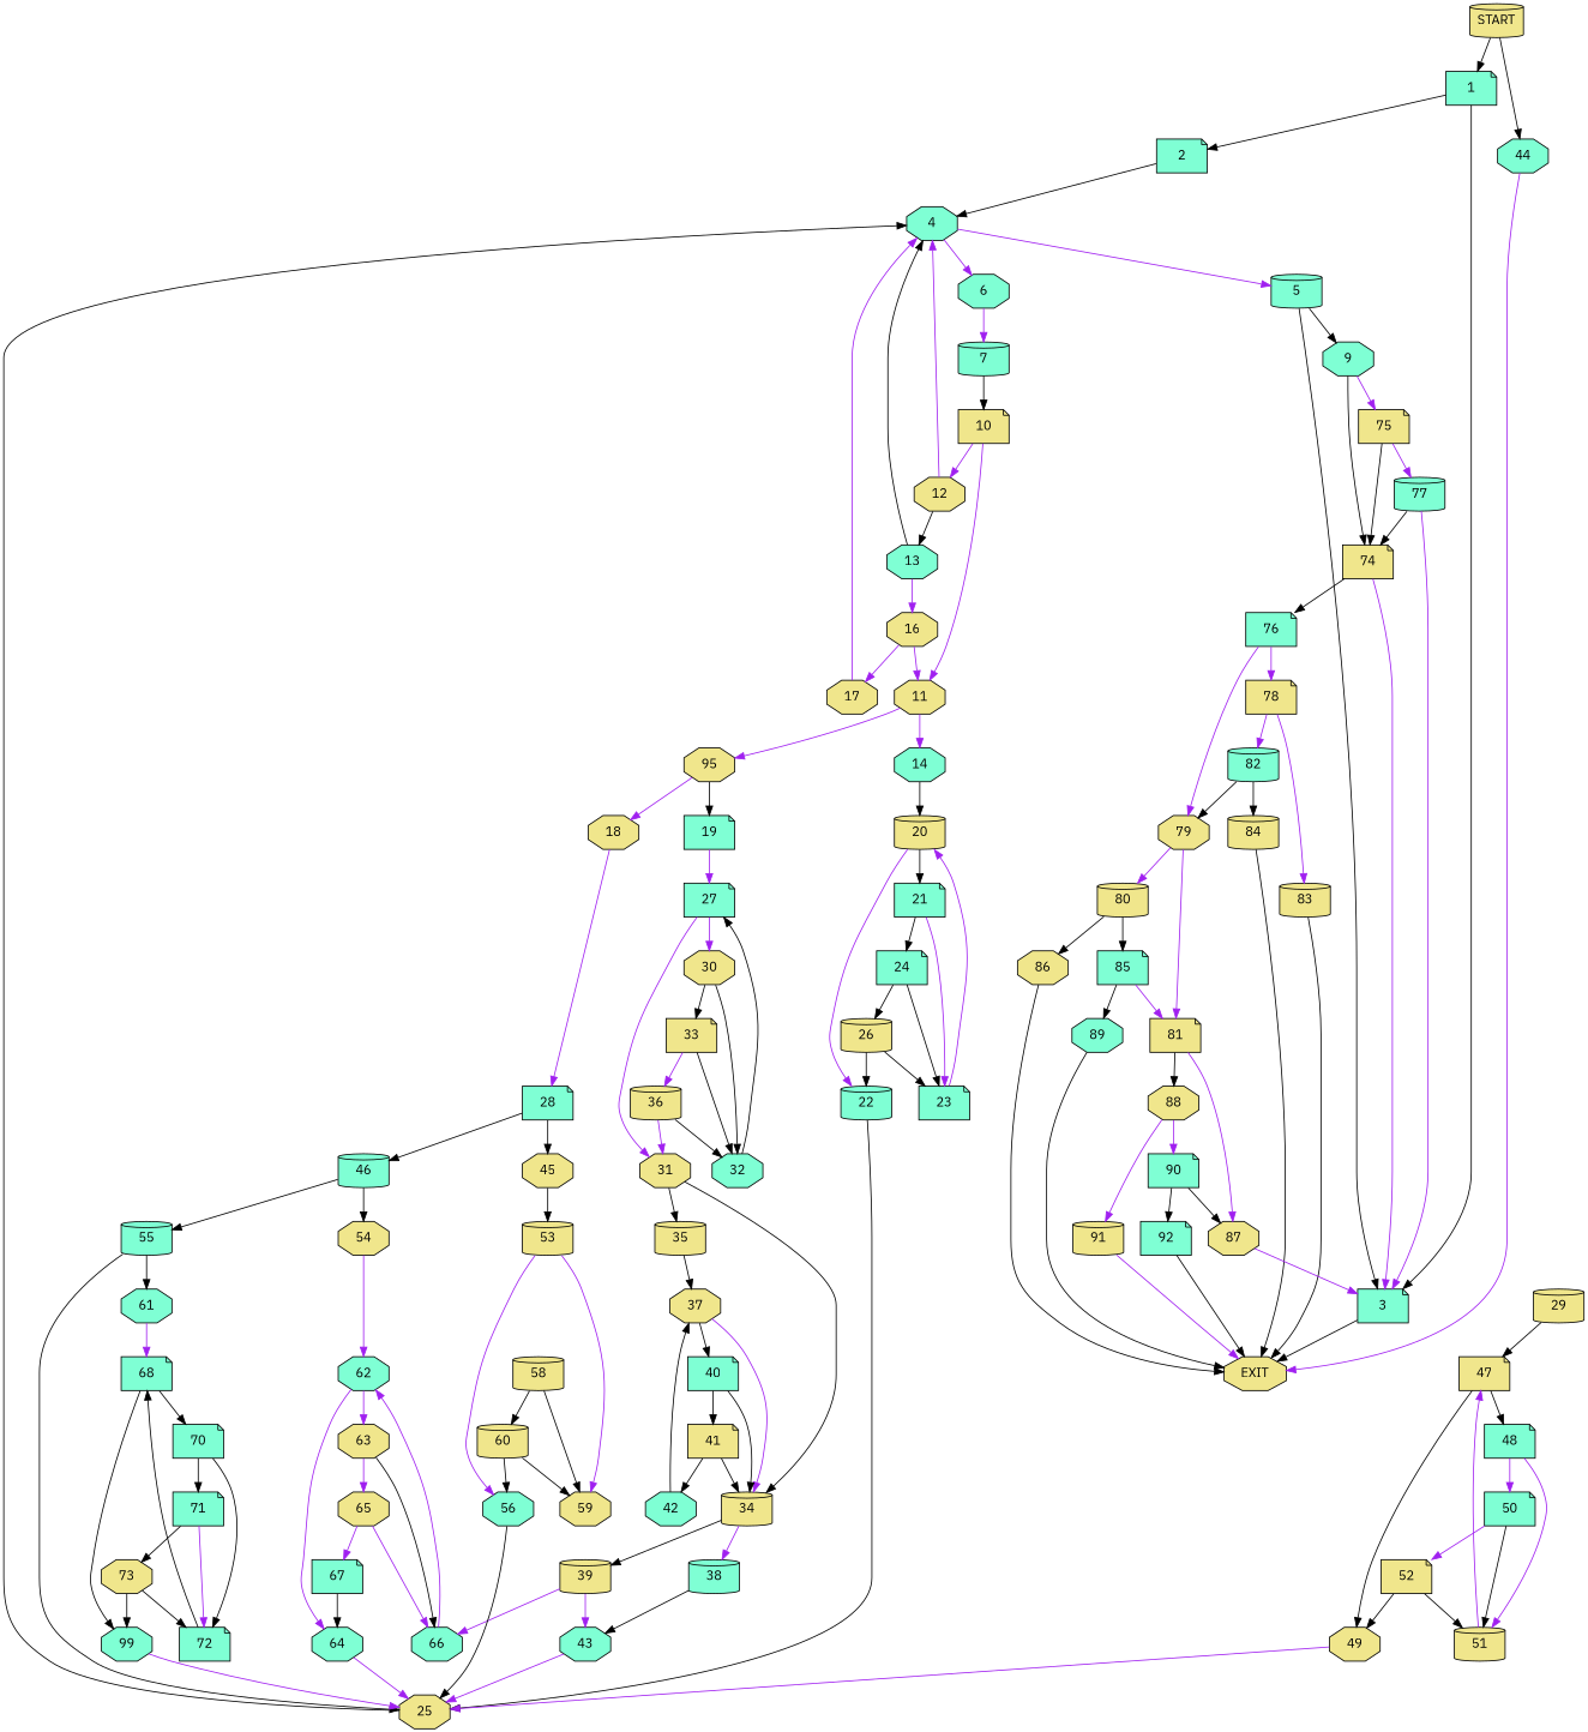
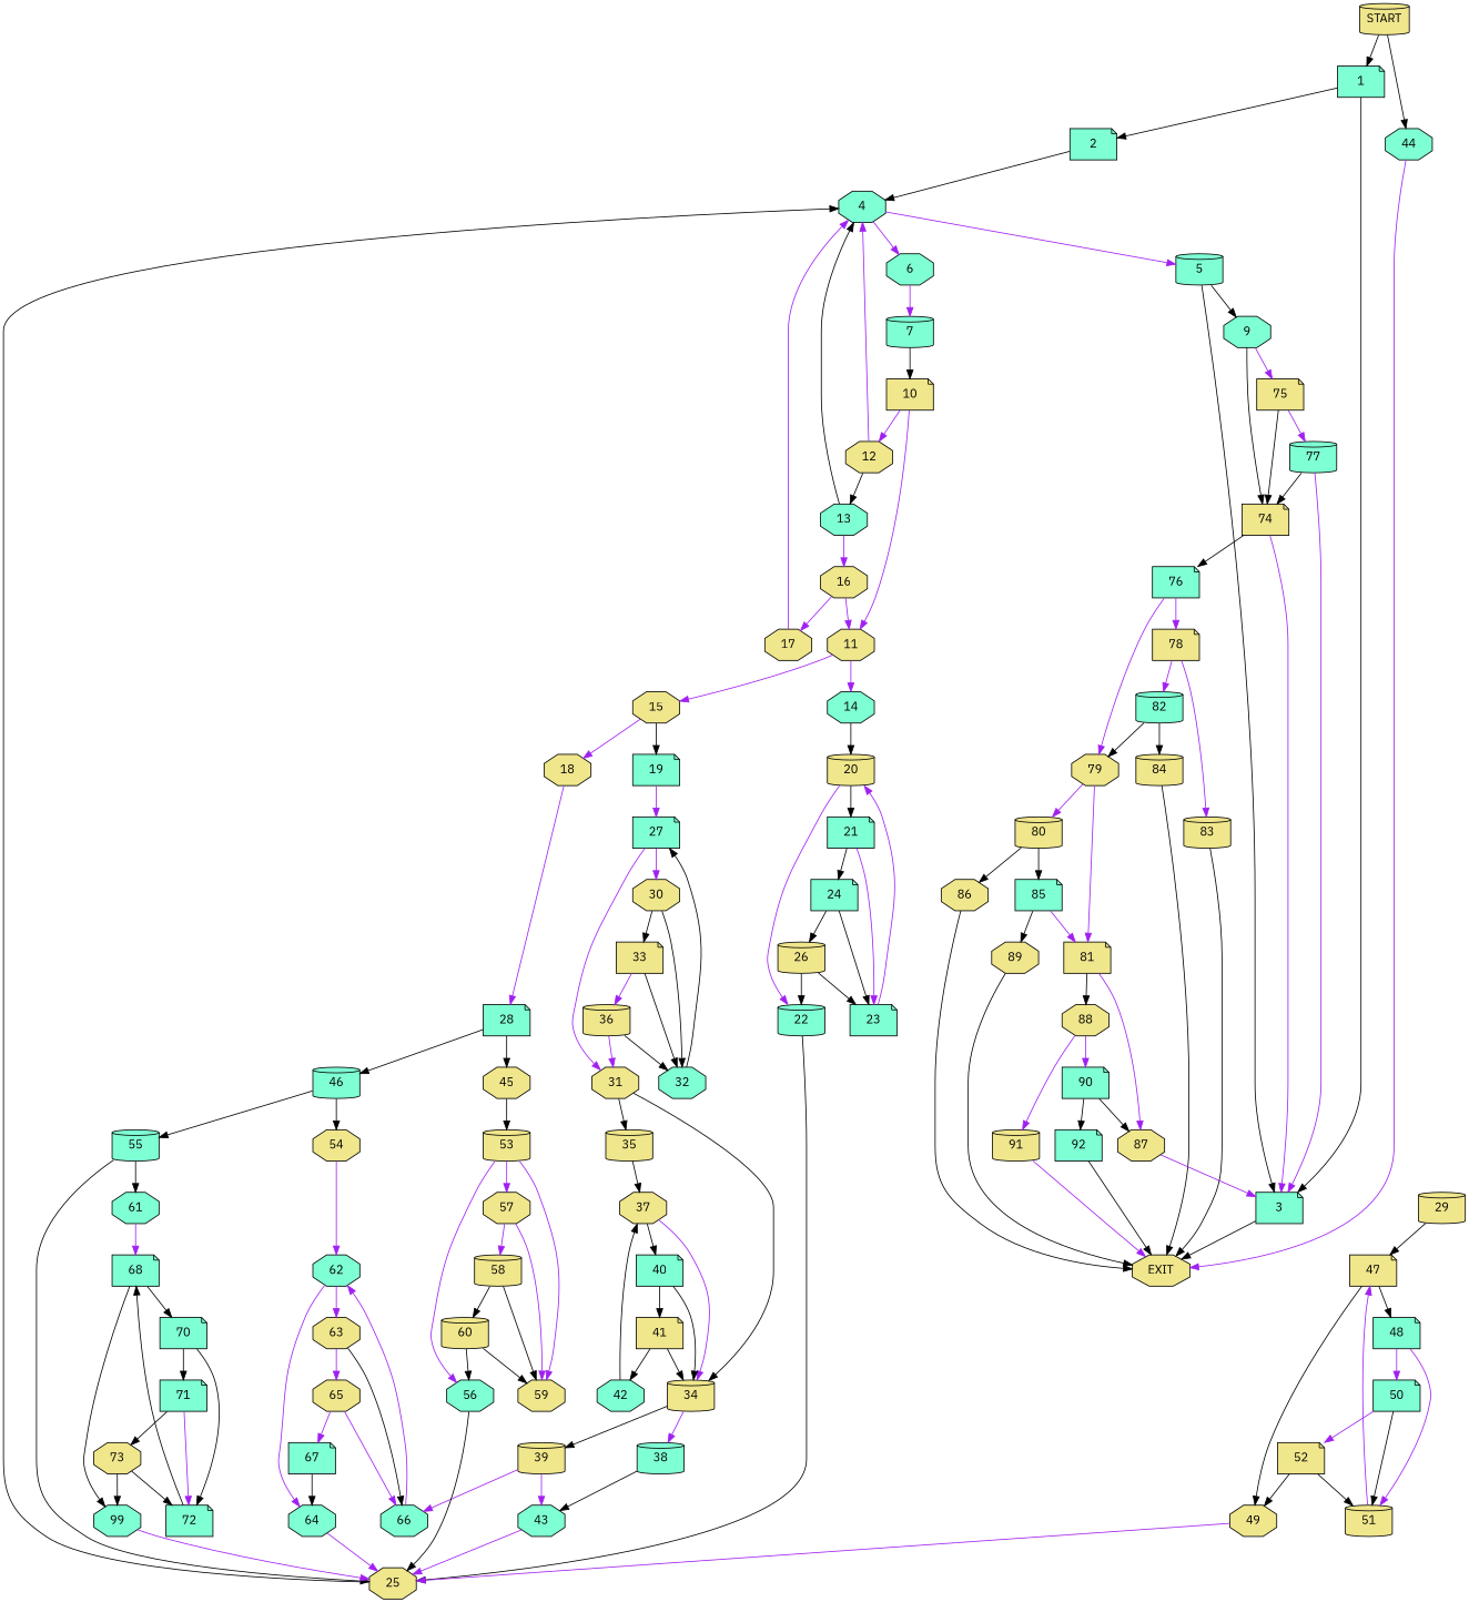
  digraph {
    fontname="IBM Plex Sans"
    node [fillcolor=khaki fontname="IBM Plex Sans" shape=octagon style=filled]
    edge [color=black fontname="IBM Plex Sans"]
    n1 [label=START shape=cylinder]
    1 [fillcolor=aquamarine shape=note]
    44 [fillcolor=aquamarine]
    2 [fillcolor=aquamarine shape=note]
    3 [fillcolor=aquamarine shape=note]
    n6 [label=EXIT]
    4 [fillcolor=aquamarine]
    5 [fillcolor=aquamarine shape=cylinder]
    6 [fillcolor=aquamarine]
    9 [fillcolor=aquamarine]
    7 [fillcolor=aquamarine shape=cylinder]
    74 [shape=note]
    75 [shape=note]
    10 [shape=note]
    11
    12
    76 [fillcolor=aquamarine shape=note]
    77 [fillcolor=aquamarine shape=cylinder]
    14 [fillcolor=aquamarine]
-   15 [label=95]
+   15
    13 [fillcolor=aquamarine]
    20 [shape=cylinder]
    18
    19 [fillcolor=aquamarine shape=note]
    16
    17
    21 [fillcolor=aquamarine shape=note]
    22 [fillcolor=aquamarine shape=cylinder]
    28 [fillcolor=aquamarine shape=note]
    27 [fillcolor=aquamarine shape=note]
    45
    46 [fillcolor=aquamarine shape=cylinder]
    29 [shape=cylinder]
    47 [shape=note]
    30
    31
    23 [fillcolor=aquamarine shape=note]
    24 [fillcolor=aquamarine shape=note]
    25
    26 [shape=cylinder]
    32 [fillcolor=aquamarine]
    33 [shape=note]
    34 [shape=cylinder]
    35 [shape=cylinder]
    53 [shape=cylinder]
    54
    55 [fillcolor=aquamarine shape=cylinder]
    48 [fillcolor=aquamarine shape=note]
    49
    36 [shape=cylinder]
    38 [fillcolor=aquamarine shape=cylinder]
    39 [shape=cylinder]
    37
    43 [fillcolor=aquamarine]
    66 [fillcolor=aquamarine]
    40 [fillcolor=aquamarine shape=note]
    41 [shape=note]
    42 [fillcolor=aquamarine]
    56 [fillcolor=aquamarine]
+   57
    59
    62 [fillcolor=aquamarine]
    61 [fillcolor=aquamarine]
    50 [fillcolor=aquamarine shape=note]
    51 [shape=cylinder]
    52 [shape=note]
    58 [shape=cylinder]
    63
    64 [fillcolor=aquamarine]
    68 [fillcolor=aquamarine shape=note]
    60 [shape=cylinder]
    n72 [fillcolor=aquamarine label=99]
    70 [fillcolor=aquamarine shape=note]
    65
    67 [fillcolor=aquamarine shape=note]
    71 [fillcolor=aquamarine shape=note]
    72 [fillcolor=aquamarine shape=note]
    73
    78 [shape=note]
    79
    82 [fillcolor=aquamarine shape=cylinder]
    83 [shape=cylinder]
    80 [shape=cylinder]
    81 [shape=note]
    84 [shape=cylinder]
    85 [fillcolor=aquamarine shape=note]
    86
    87
    88
-   89 [fillcolor=aquamarine]
+   89
    90 [fillcolor=aquamarine shape=note]
    91 [shape=cylinder]
    92 [fillcolor=aquamarine shape=note]
    n1 -> 1
    n1 -> 44
    1 -> 2
    1 -> 3
    44 -> n6 [color=purple]
    2 -> 4
    3 -> n6
    4 -> 5 [color=purple]
    4 -> 6 [color=purple]
    5 -> 3
    5 -> 9
    6 -> 7 [color=purple]
    9 -> 74
    9 -> 75 [color=purple]
    7 -> 10
    74 -> 3 [color=purple]
    74 -> 76
    75 -> 74
    75 -> 77 [color=purple]
    10 -> 11 [color=purple]
    10 -> 12 [color=purple]
    11 -> 14 [color=purple]
    11 -> 15 [color=purple]
    12 -> 4 [color=purple]
    12 -> 13
    76 -> 78 [color=purple]
    76 -> 79 [color=purple]
    77 -> 3 [color=purple]
    77 -> 74
    14 -> 20
    15 -> 18 [color=purple]
    15 -> 19
    13 -> 4
    13 -> 16 [color=purple]
    20 -> 21
    20 -> 22 [color=purple]
    18 -> 28 [color=purple]
    19 -> 27 [color=purple]
    16 -> 11 [color=purple]
    16 -> 17 [color=purple]
    17 -> 4 [color=purple]
    21 -> 23 [color=purple]
    21 -> 24
    22 -> 25
    28 -> 45
    28 -> 46
    27 -> 30 [color=purple]
    27 -> 31 [color=purple]
    45 -> 53
    46 -> 54
    46 -> 55
    29 -> 47
    47 -> 48
    47 -> 49
    30 -> 32
    30 -> 33
    31 -> 34
    31 -> 35
    23 -> 20 [color=purple]
    24 -> 23
    24 -> 26
    25 -> 4
    26 -> 22
    26 -> 23
    32 -> 27
    33 -> 32
    33 -> 36 [color=purple]
    34 -> 38 [color=purple]
    34 -> 39
    35 -> 37
    53 -> 56 [color=purple]
+   53 -> 57 [color=purple]
    53 -> 59 [color=purple]
    54 -> 62 [color=purple]
    55 -> 25
    55 -> 61
    48 -> 50 [color=purple]
    48 -> 51 [color=purple]
    49 -> 25 [color=purple]
    36 -> 31 [color=purple]
    36 -> 32
    38 -> 43
    39 -> 43 [color=purple]
    39 -> 66 [color=purple]
    37 -> 34 [color=purple]
    37 -> 40
    43 -> 25 [color=purple]
    66 -> 62 [color=purple]
    40 -> 34
    40 -> 41
    41 -> 34
    41 -> 42
    42 -> 37
    56 -> 25
+   57 -> 59 [color=purple]
+   57 -> 58 [color=purple]
    62 -> 63 [color=purple]
    62 -> 64 [color=purple]
    61 -> 68 [color=purple]
    50 -> 51
    50 -> 52 [color=purple]
    51 -> 47 [color=purple]
    52 -> 49
    52 -> 51
    58 -> 59
    58 -> 60
    63 -> 66
    63 -> 65 [color=purple]
    64 -> 25 [color=purple]
    68 -> n72
    68 -> 70
    60 -> 56
    60 -> 59
    n72 -> 25 [color=purple]
    70 -> 71
    70 -> 72
    65 -> 66 [color=purple]
    65 -> 67 [color=purple]
    67 -> 64
    71 -> 72 [color=purple]
    71 -> 73
    72 -> 68
    73 -> n72
    73 -> 72
    78 -> 82 [color=purple]
    78 -> 83 [color=purple]
    79 -> 80 [color=purple]
    79 -> 81 [color=purple]
    82 -> 79
    82 -> 84
    83 -> n6
    80 -> 85
    80 -> 86
    81 -> 87 [color=purple]
    81 -> 88
    84 -> n6
    85 -> 81 [color=purple]
    85 -> 89
    86 -> n6
    87 -> 3 [color=purple]
    88 -> 90 [color=purple]
    88 -> 91 [color=purple]
    89 -> n6
    90 -> 87
    90 -> 92
    91 -> n6 [color=purple]
    92 -> n6
  }
